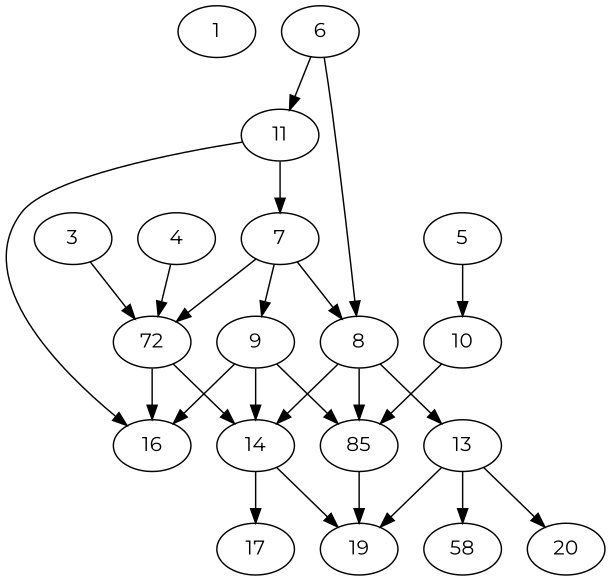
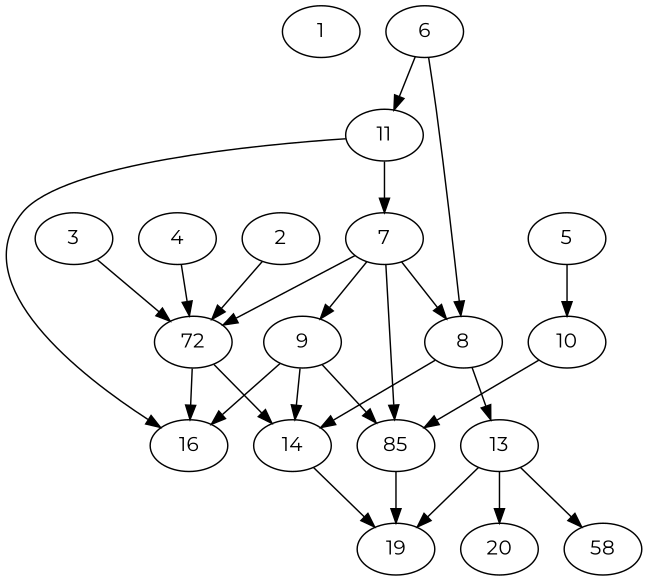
  digraph {
    fontname=Montserrat
    node [alpha=0.07 fontname=Montserrat]
    edge [fontname=Montserrat]
    1 [alpha=0.09 expect_size=12405760]
+   2 [alpha=0.11 expect_size=35545088]
    n3 [alpha=0.16 expect_size=11580416 label=72]
    14 [expect_size=39310336]
    16 [expect_size=50398208]
    19 [alpha=0.08 expect_size=17605632]
-   17 [alpha=0.18 expect_size=12570624]
    3 [alpha=0.01 expect_size=17568768]
    4 [alpha=0.01 expect_size=35022848]
    5 [alpha=0.04 expect_size=7537664]
    10 [alpha=0.11 expect_size=20972544]
    n12 [alpha=0.03 expect_size=41738240 label=85]
    13 [expect_size=37955584]
    n14 [alpha=0.01 expect_size=44627968 label=58]
    20 [alpha=0.04 expect_size=30323712]
    6 [alpha=0.04 expect_size=32025600]
    8 [alpha=0.09 expect_size=51119104]
    11 [alpha=0.14 expect_size=38205440]
    7 [alpha=0.14 expect_size=32986112]
    9 [alpha=0.05 expect_size=36298752]
+   2 -> n3
    n3 -> 14
    n3 -> 16
    14 -> 19
-   14 -> 17
    3 -> n3
    4 -> n3
    5 -> 10
    10 -> n12
    n12 -> 19
    13 -> 19
    13 -> n14
    13 -> 20
    6 -> 8
    6 -> 11
    8 -> 14
-   8 -> n12
+   7 -> n12
    8 -> 13
    11 -> 16
    11 -> 7
    7 -> n3
    7 -> 8
    7 -> 9
    9 -> 14
    9 -> 16
    9 -> n12
  }
